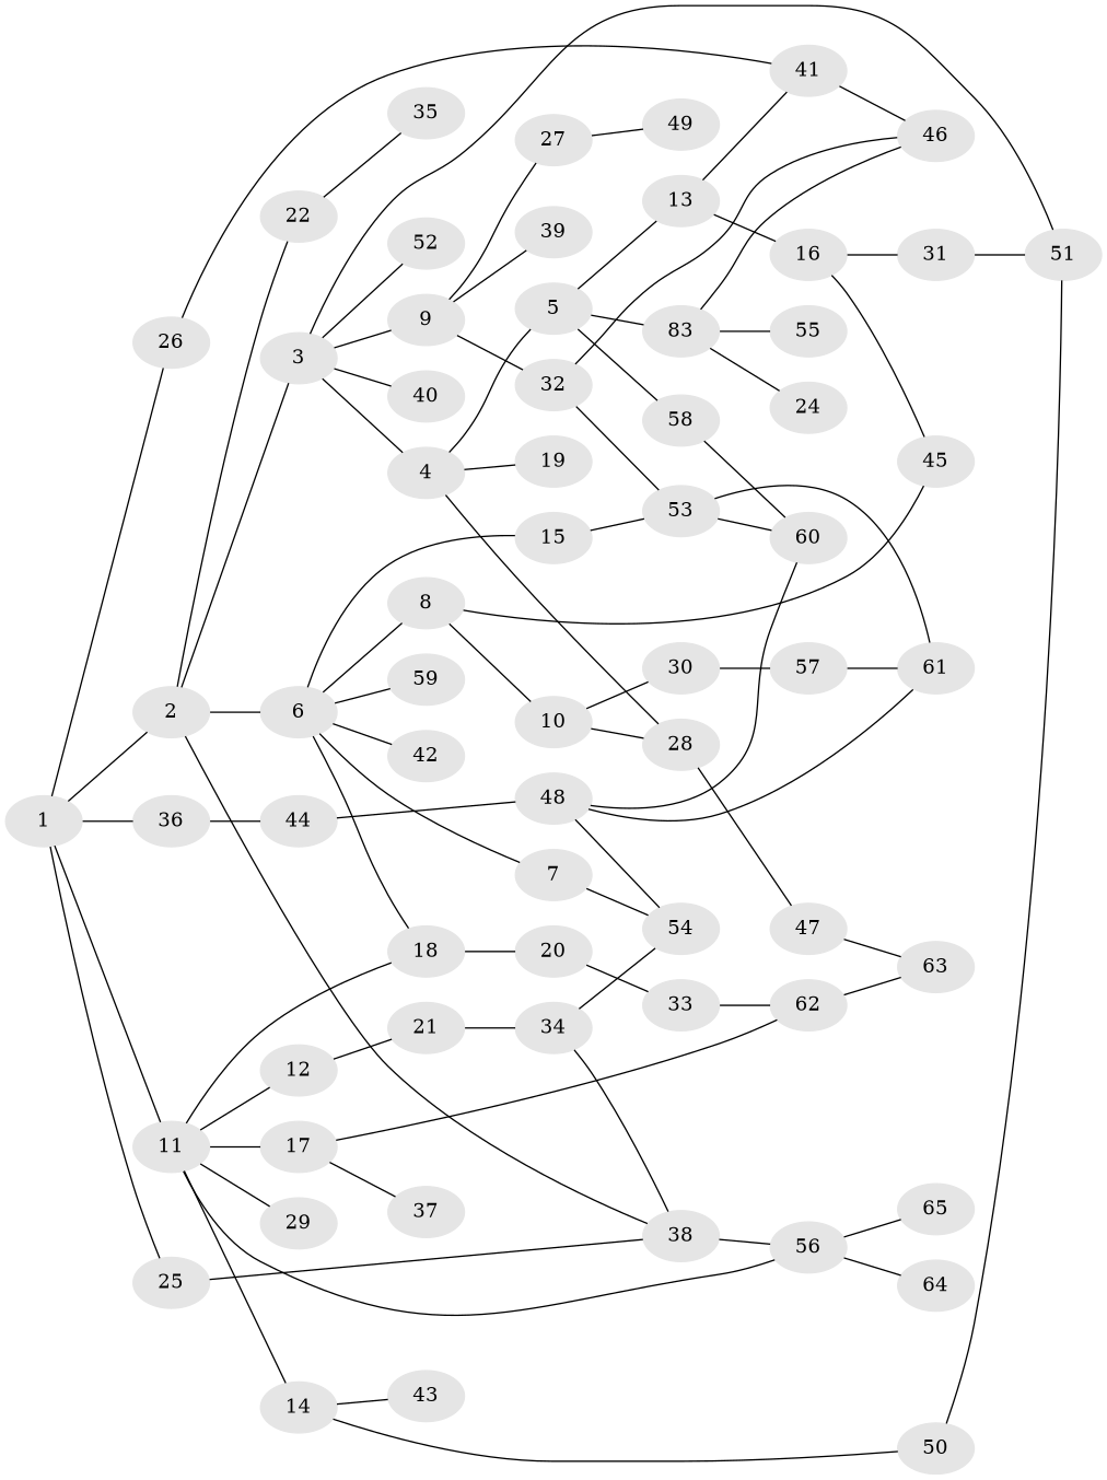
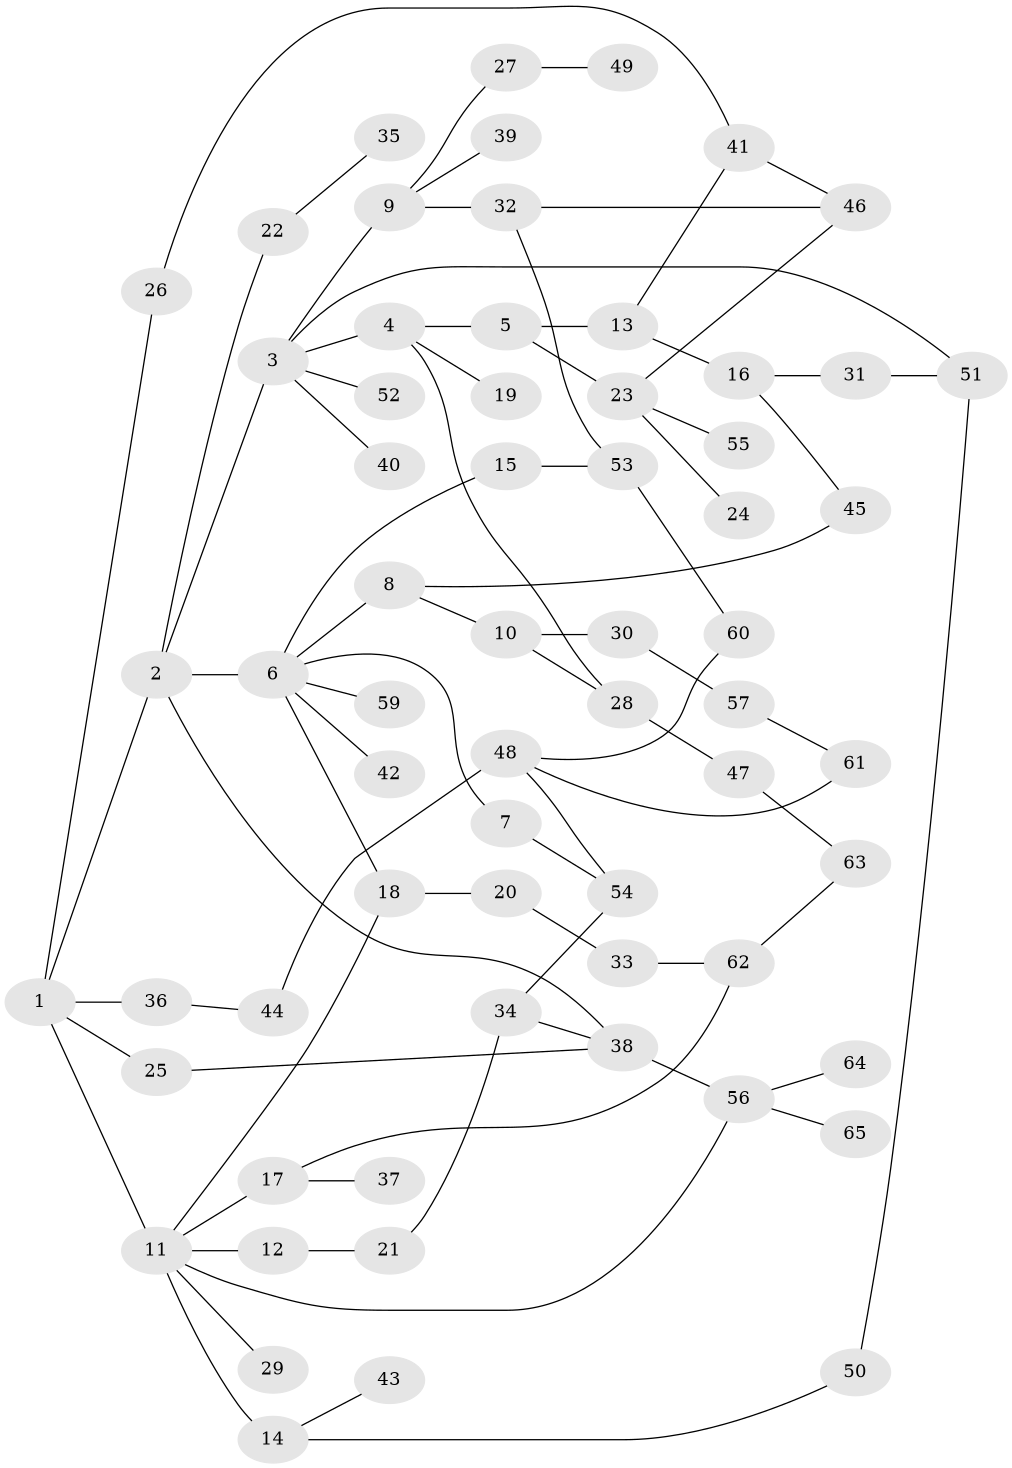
  graph {
    rankdir=LR
    node [color=gray90 style=filled]
    1
    2
    11
    25
    26
    36
    3
    6
    22
    38
    12
    18
    14
    17
    29
    56
    21
    41
    44
    4
    9
    40
    51
    52
    7
    8
    15
    42
    59
    35
    5
    19
    28
    27
    32
    39
    13
-   23 [label=83]
-   58
+   23
    47
    16
    24
    46
    55
    60
    54
    10
    45
    53
    20
    30
    49
    57
    43
    50
    37
    62
    64
    65
    34
    31
    61
    63
    33
    48
    1 -- 2
    1 -- 11
    1 -- 25
    1 -- 26
    1 -- 36
    2 -- 3
    2 -- 6
    2 -- 22
    2 -- 38
    11 -- 12
    11 -- 18
    11 -- 14
    11 -- 17
    11 -- 29
    11 -- 56
    25 -- 38
    26 -- 41
    36 -- 44
    3 -- 4
    3 -- 9
    3 -- 40
    3 -- 51
    3 -- 52
    6 -- 18
    6 -- 7
    6 -- 8
    6 -- 15
    6 -- 42
    6 -- 59
    22 -- 35
    38 -- 56
    12 -- 21
    18 -- 20
    14 -- 43
    14 -- 50
    17 -- 37
    17 -- 62
    56 -- 64
    56 -- 65
    21 -- 34
    41 -- 46
    44 -- 48
    4 -- 5
    4 -- 19
    4 -- 28
    9 -- 27
    9 -- 32
    9 -- 39
    7 -- 54
    8 -- 10
    8 -- 45
    15 -- 53
    5 -- 13
    5 -- 23
-   5 -- 58
    28 -- 47
    27 -- 49
    32 -- 46
    32 -- 53
    13 -- 41
    13 -- 16
    23 -- 24
    23 -- 46
    23 -- 55
-   58 -- 60
    47 -- 63
    16 -- 45
    16 -- 31
    10 -- 28
    10 -- 30
    53 -- 60
-   53 -- 61
    20 -- 33
    30 -- 57
    57 -- 61
    50 -- 51
    62 -- 63
    34 -- 38
    34 -- 54
    31 -- 51
    33 -- 62
    48 -- 60
    48 -- 54
    48 -- 61
  }
